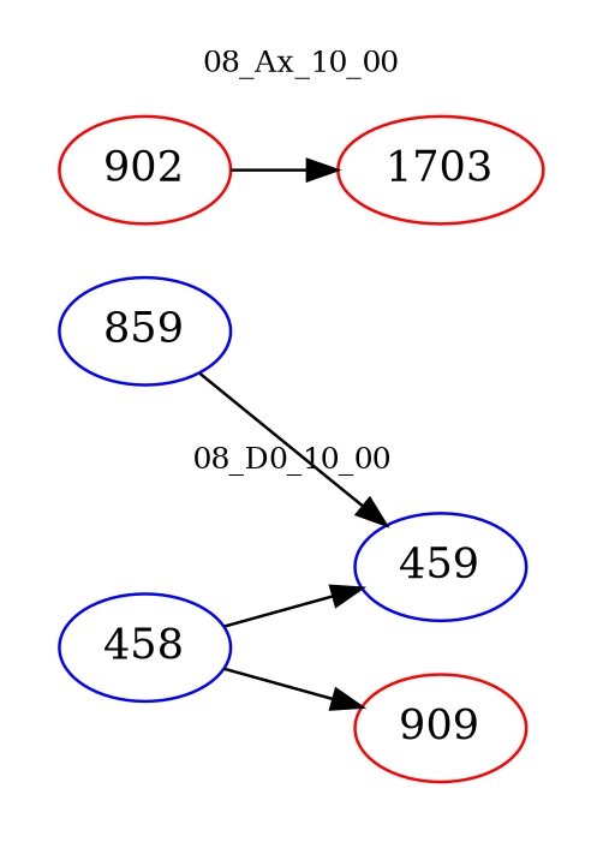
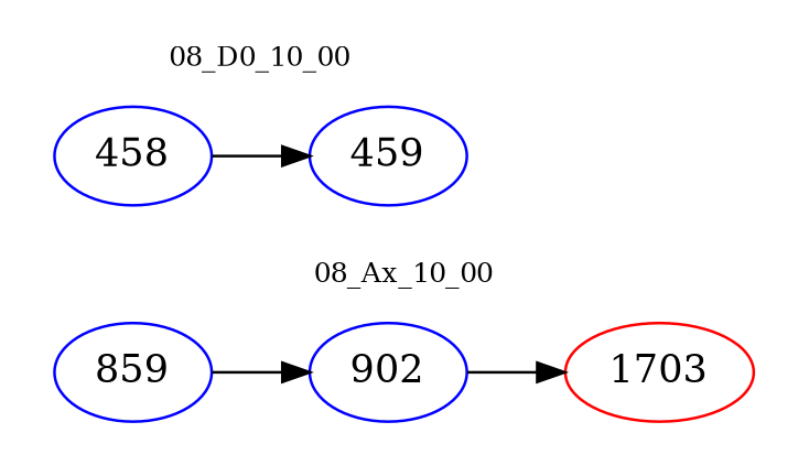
  digraph {
    rankdir=LR
    node [color=blue]
    edge [color=black]
    n1 [label=859]
-   n2 [color=red label=902]
+   n2 [label=902]
    n3 [color=red label=1703]
    n4 [label=458]
    n5 [label=459]
-   n6 [color=red label=909]
    subgraph cluster_1 {
      color=white
      fontsize=10
      label="08_Ax_10_00"
      n1
      n2
      n3
    }
    subgraph cluster_2 {
      color=white
      fontsize=10
      label="08_D0_10_00"
      n4
      n5
-     n6
    }
-   n1 -> n5
+   n1 -> n2
    n2 -> n3
    n4 -> n5
-   n4 -> n6
  }
